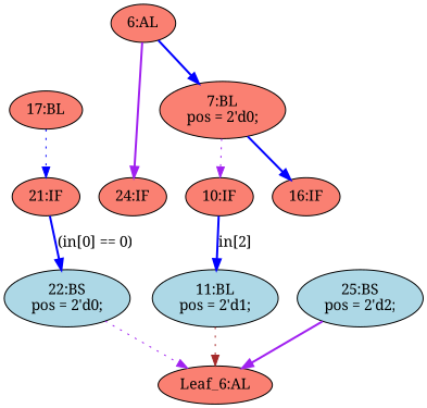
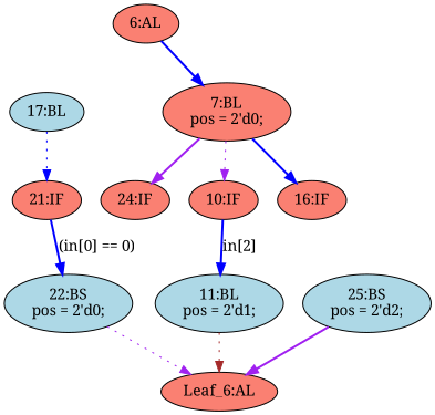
  strict digraph {
    fontname="Noto Serif"
    node [fillcolor=salmon fontname="Noto Serif" statements="[]" style=filled typ=IfStatement]
    edge [color=blue cond="[]" fontname="Noto Serif" lineno=None style=bold]
-   n1 [ast="<pyverilog.vparser.ast.Block object at 0x7f72bbc63250>" label="17:BL" typ=Block]
+   n1 [ast="<pyverilog.vparser.ast.Block object at 0x7f72bbc63250>" fillcolor=lightblue label="17:BL" typ=Block]
    n2 [ast="<pyverilog.vparser.ast.IfStatement object at 0x7f72bbc71190>" label="21:IF"]
    n3 [ast="<pyverilog.vparser.ast.BlockingSubstitution object at 0x7f72bbc71290>" fillcolor=lightblue label="22:BS\npos = 2'd0;" statements="[<pyverilog.vparser.ast.BlockingSubstitution object at 0x7f72bbc71290>]" typ=BlockingSubstitution]
    n4 [def_var="['pos']" label="Leaf_6:AL" statements="" typ=""]
    n5 [ast="<pyverilog.vparser.ast.Block object at 0x7f72bb9d6850>" fillcolor=lightblue label="11:BL\npos = 2'd1;" statements="[<pyverilog.vparser.ast.BlockingSubstitution object at 0x7f72bbc63410>]" typ=Block]
    n6 [ast="<pyverilog.vparser.ast.IfStatement object at 0x7f72bb9d6790>" label="10:IF"]
    n7 [ast="<pyverilog.vparser.ast.IfStatement object at 0x7f72bbc7d710>" label="24:IF"]
    n8 [ast="<pyverilog.vparser.ast.BlockingSubstitution object at 0x7f72bbc66690>" fillcolor=lightblue label="25:BS\npos = 2'd2;" statements="[<pyverilog.vparser.ast.BlockingSubstitution object at 0x7f72bbc66690>]" typ=BlockingSubstitution]
    n9 [ast="<pyverilog.vparser.ast.Block object at 0x7f72bb9ce510>" label="7:BL\npos = 2'd0;" statements="[<pyverilog.vparser.ast.BlockingSubstitution object at 0x7f72bbcf5e50>]" typ=Block]
    n10 [ast="<pyverilog.vparser.ast.IfStatement object at 0x7f72bbc638d0>" label="16:IF"]
    n11 [ast="<pyverilog.vparser.ast.Always object at 0x7f72bbcf5110>" clk_sens=False label="6:AL" sens="[]" typ=Always use_var="['in']"]
    n1 -> n2 [style=dotted]
    n2 -> n3 [cond="['in']" label="(in[0] == 0)" lineno=21]
    n3 -> n4 [color=purple style=dotted]
    n5 -> n4 [color=brown style=dotted]
    n6 -> n5 [cond="['in']" label="in[2]" lineno=10]
    n8 -> n4 [color=purple]
    n9 -> n6 [color=purple style=dotted]
-   n11 -> n7 [color=purple]
+   n9 -> n7 [color=purple]
    n9 -> n10
    n11 -> n9
  }
